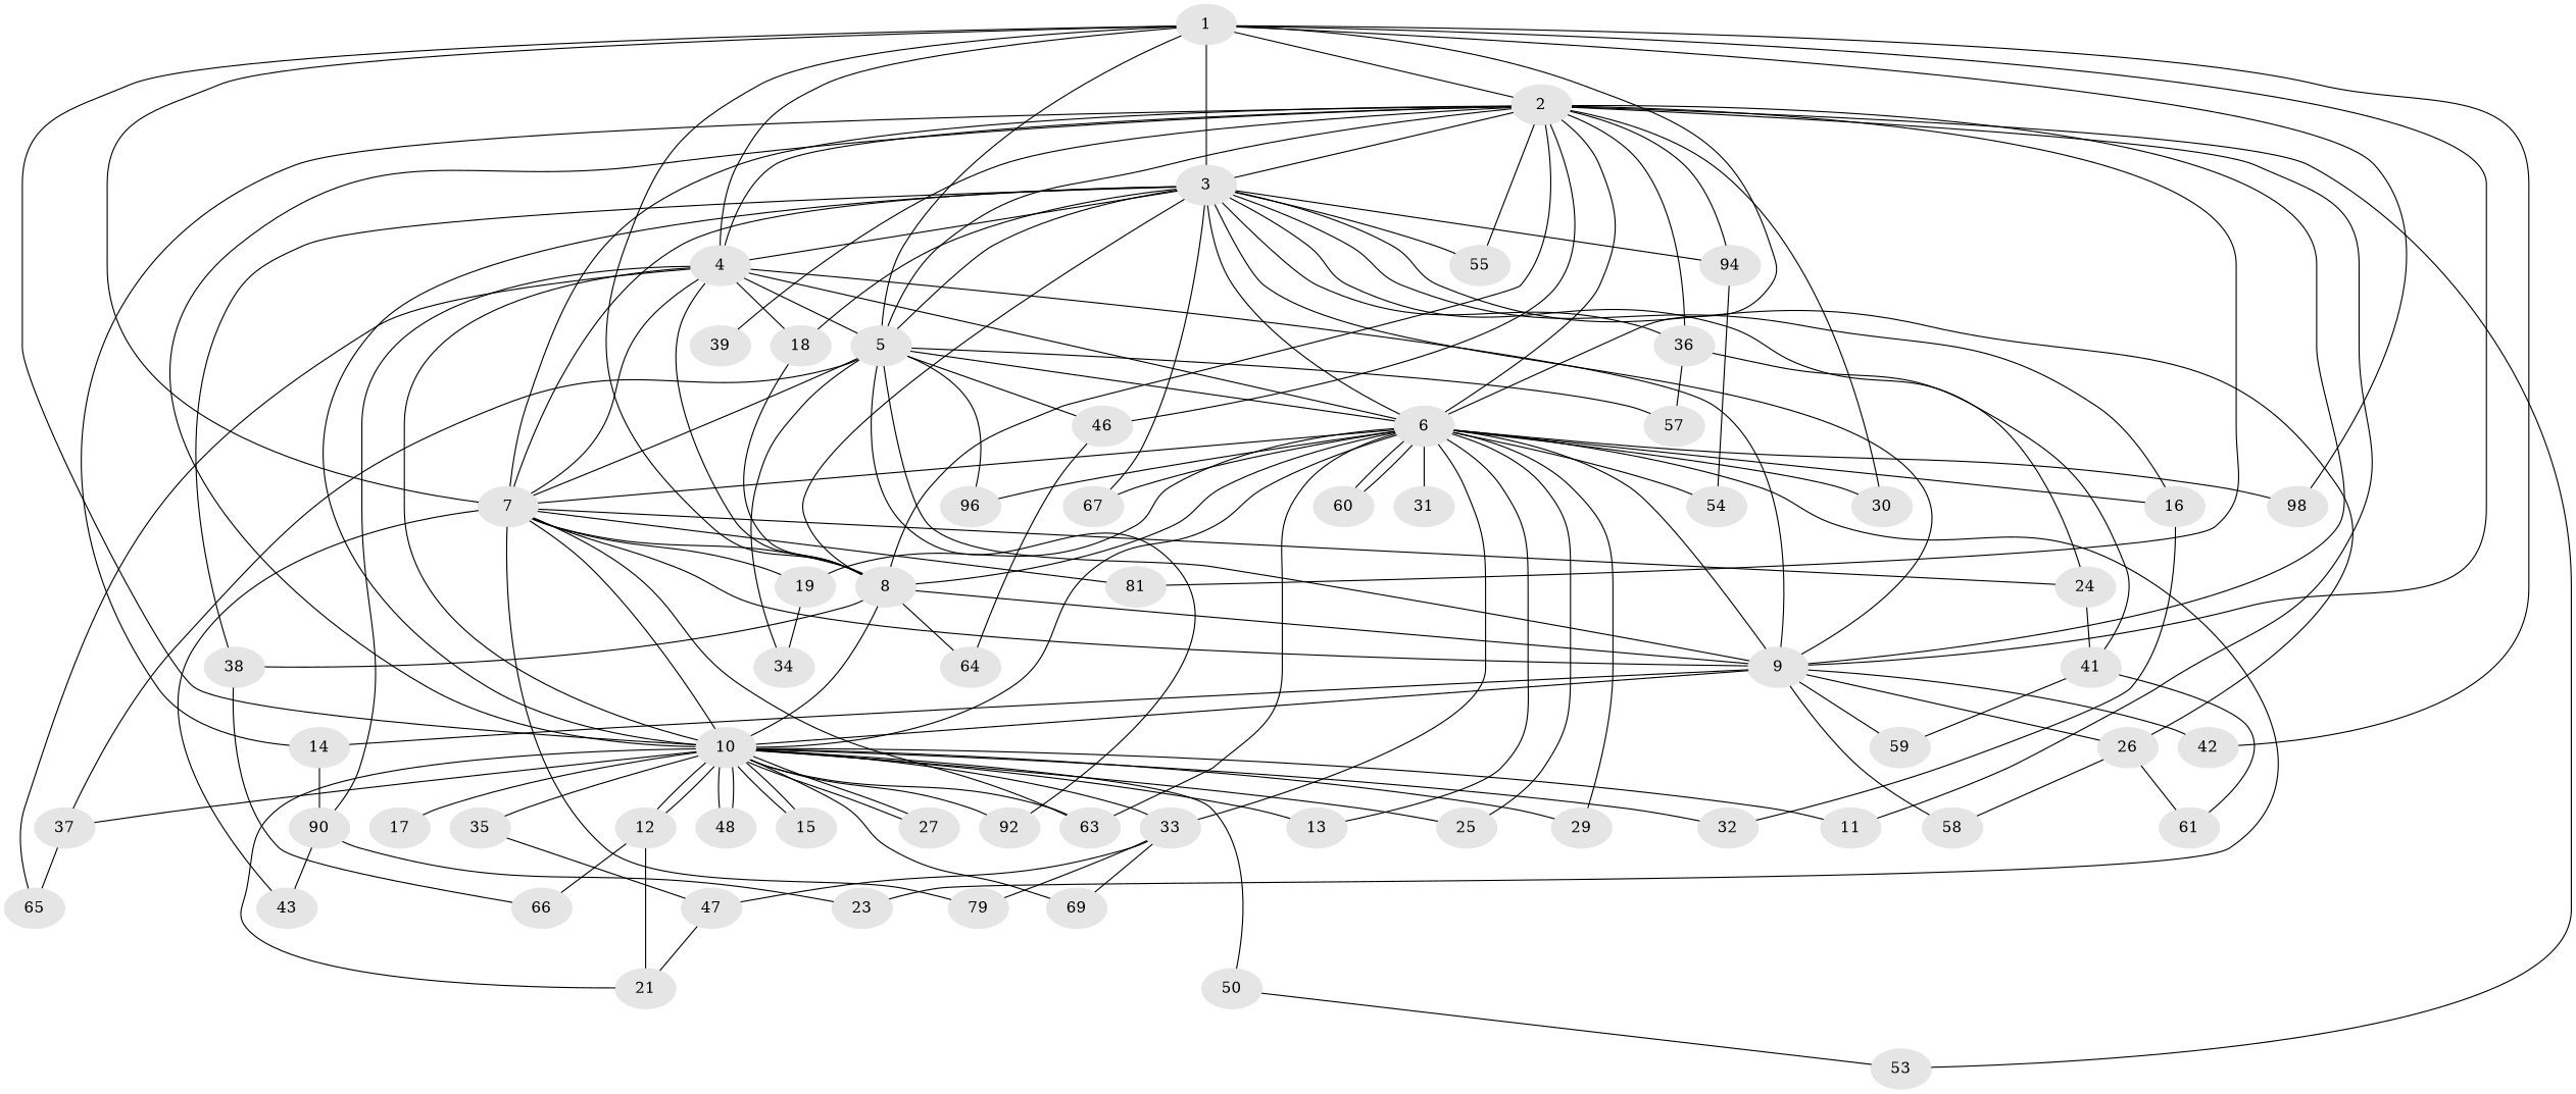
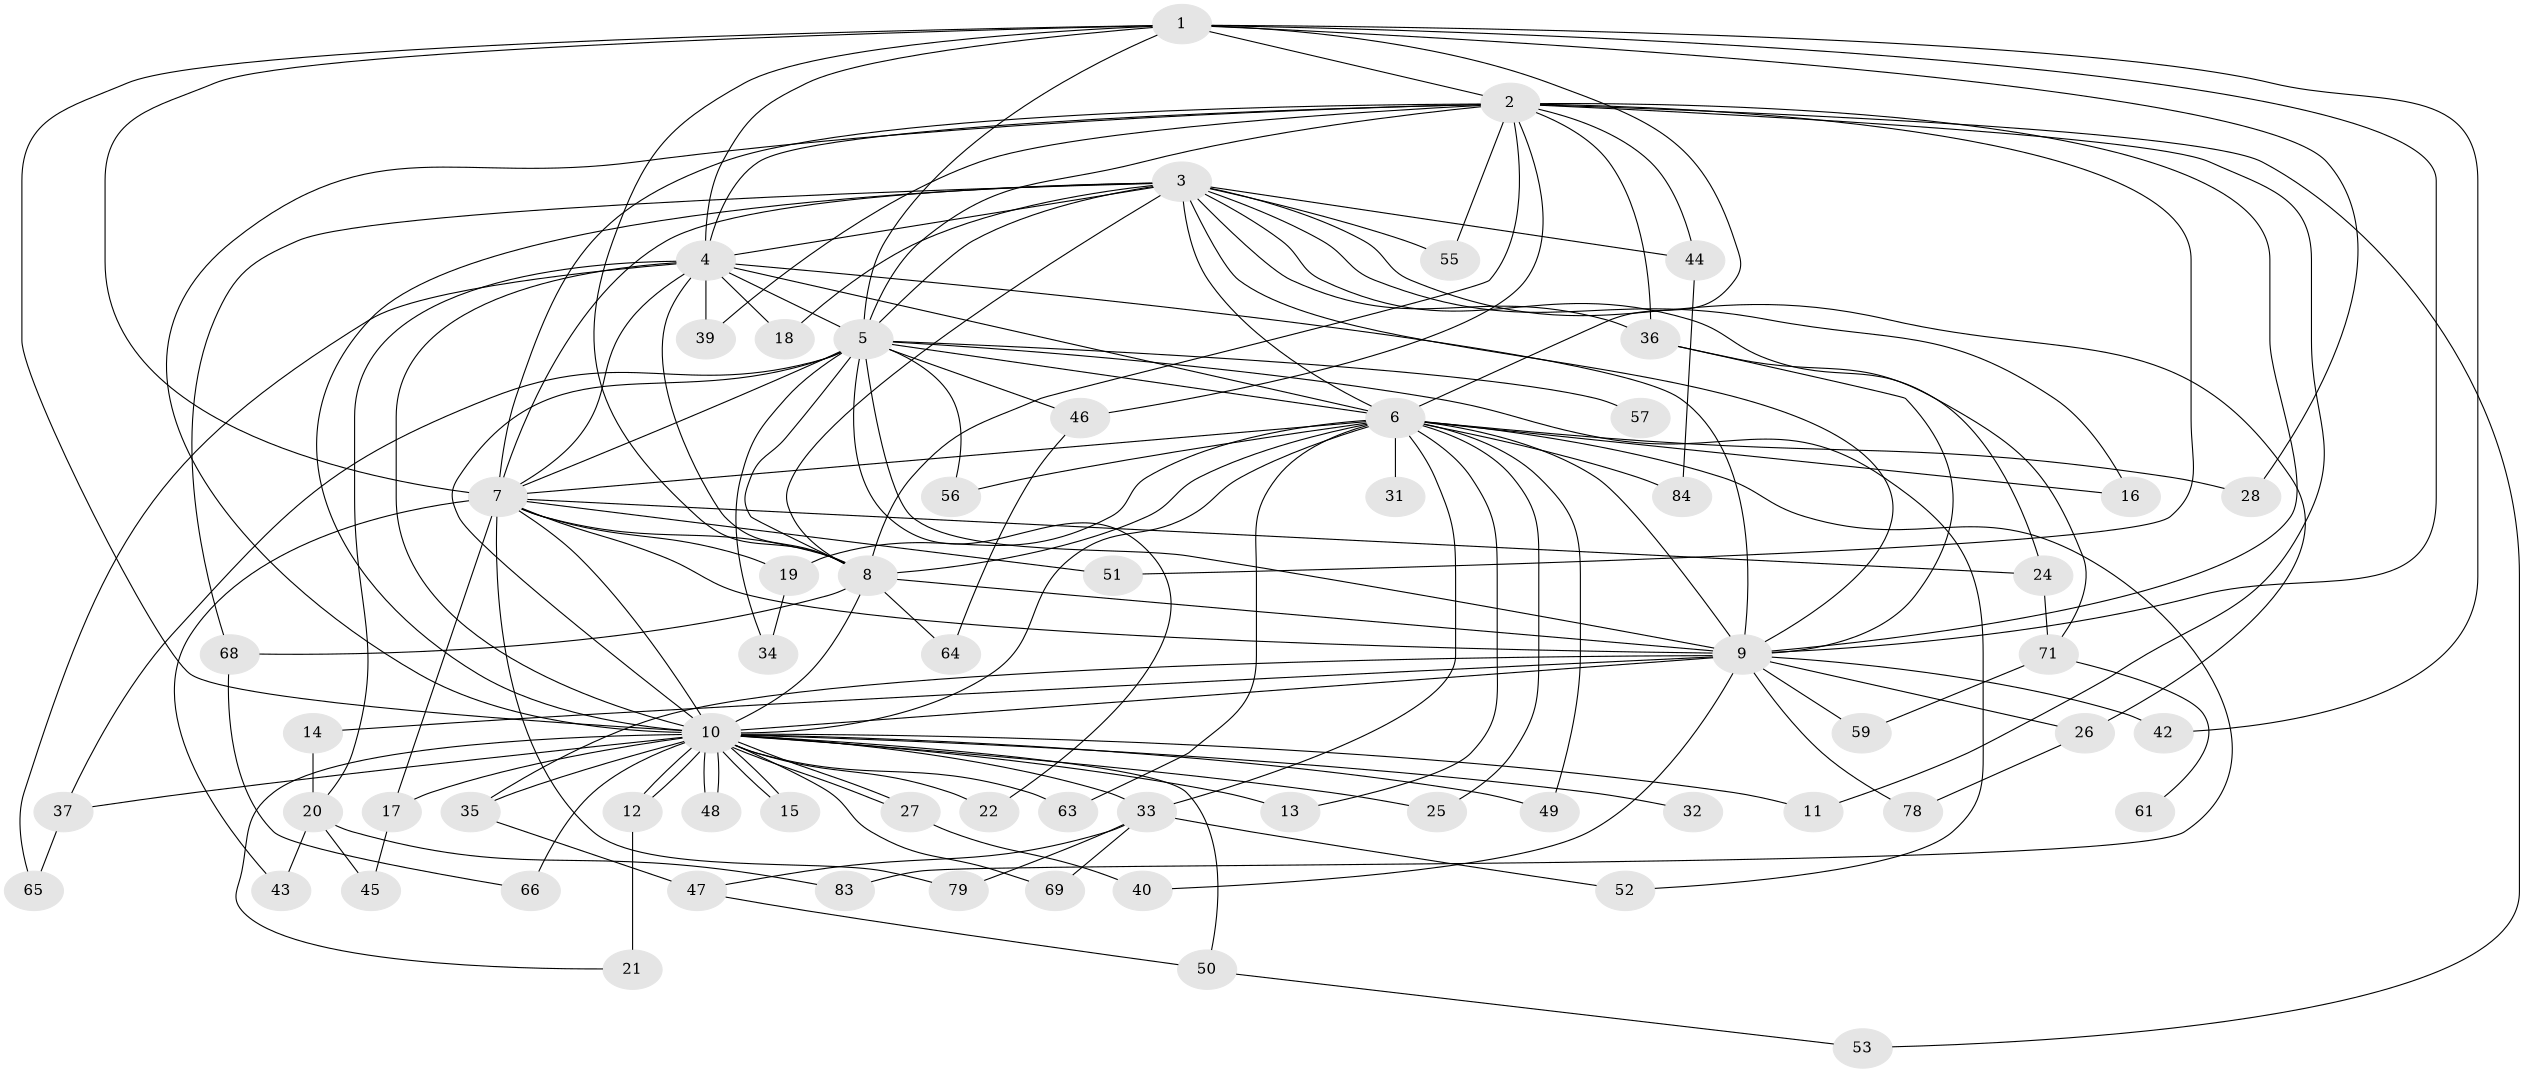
  graph {
    node [color=gray90 style=filled]
    1
    2
    3
    4
    5
    6
    7
    8
    9
    10
-   28 [label=98]
+   28
    42
    11
    14
-   30
    36
    39
-   44 [label=94]
+   44
    46
-   51 [label=81]
+   51
    53
    55
    16
    18
    24
    26
-   38
-   67
-   20 [label=90]
+   38 [label=68]
+   20
    65
-   56 [label=96]
-   22 [label=92]
+   56
+   22
    34
    37
+   52
    57
    31
    13
    19
-   23
+   23 [label=83]
    25
-   29
+   29 [label=49]
    33
-   54
-   60
+   54 [label=84]
    63
    17
    43
    n49 [label=79]
    64
    35
-   58
+   40
+   58 [label=78]
    59
    12
    15
    21
    27
    32
    48
    50
    n62 [label=69]
    66
-   41
+   41 [label=71]
    61
+   45
    47
    1 -- 2
-   1 -- 3
    1 -- 4
    1 -- 5
    1 -- 6
    1 -- 7
    1 -- 8
    1 -- 9
    1 -- 10
    1 -- 28
    1 -- 42
-   2 -- 3
    2 -- 4
    2 -- 5
-   2 -- 6
    2 -- 7
    2 -- 8
    2 -- 9
    2 -- 10
    2 -- 11
-   2 -- 14
-   2 -- 30
    2 -- 36
    2 -- 39
    2 -- 44
    2 -- 46
    2 -- 51
    2 -- 53
    2 -- 55
    3 -- 4
    3 -- 5
    3 -- 6
    3 -- 7
    3 -- 8
    3 -- 9
    3 -- 10
    3 -- 36
    3 -- 44
    3 -- 55
    3 -- 16
    3 -- 18
    3 -- 24
    3 -- 26
    3 -- 38
-   3 -- 67
    4 -- 5
    4 -- 6
    4 -- 7
    4 -- 8
    4 -- 9
    4 -- 10
+   4 -- 39
    4 -- 18
    4 -- 20
    4 -- 65
    5 -- 6
    5 -- 7
-   18 -- 8
+   5 -- 8
    5 -- 9
+   5 -- 10
    5 -- 46
    5 -- 56
    5 -- 22
    5 -- 34
    5 -- 37
+   5 -- 52
    5 -- 57
    6 -- 7
    6 -- 8
    6 -- 9
    6 -- 10
    6 -- 28
-   6 -- 30
    6 -- 16
-   6 -- 67
    6 -- 56
    6 -- 31
    6 -- 13
    6 -- 19
    6 -- 23
    6 -- 25
    6 -- 29
    6 -- 33
    6 -- 54
-   6 -- 60
-   6 -- 60
    6 -- 63
    7 -- 8
    7 -- 9
    7 -- 10
    7 -- 51
    7 -- 24
    7 -- 19
-   7 -- 63
+   7 -- 17
    7 -- 43
    7 -- n49
    8 -- 9
    8 -- 10
    8 -- 38
    8 -- 64
    9 -- 10
    9 -- 42
    9 -- 14
    9 -- 26
+   9 -- 35
+   9 -- 40
    9 -- 58
    9 -- 59
    10 -- 11
    10 -- 22
    10 -- 37
    10 -- 13
    10 -- 25
    10 -- 29
    10 -- 33
    10 -- 63
    10 -- 17
    10 -- 35
    10 -- 12
    10 -- 12
    10 -- 15
    10 -- 15
    10 -- 21
    10 -- 27
    10 -- 27
    10 -- 32
    10 -- 48
    10 -- 48
    10 -- 50
    10 -- n62
-   12 -- 66
+   10 -- 66
    14 -- 20
-   36 -- 57
+   36 -- 9
    36 -- 41
    44 -- 54
    46 -- 64
-   16 -- 32
    24 -- 41
    26 -- 58
-   26 -- 61
    38 -- 66
    20 -- 23
    20 -- 43
+   20 -- 45
    37 -- 65
    19 -- 34
+   33 -- 52
    33 -- n49
    33 -- n62
    33 -- 47
+   17 -- 45
    35 -- 47
    12 -- 21
+   27 -- 40
    50 -- 53
    41 -- 59
    41 -- 61
-   47 -- 21
+   47 -- 50
  }
